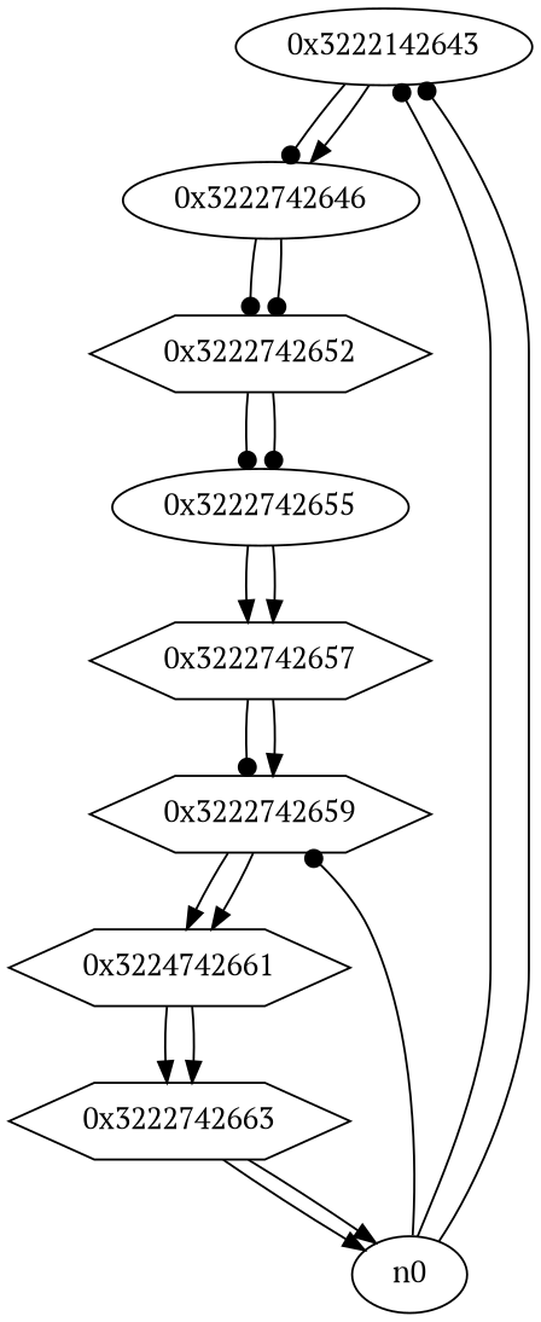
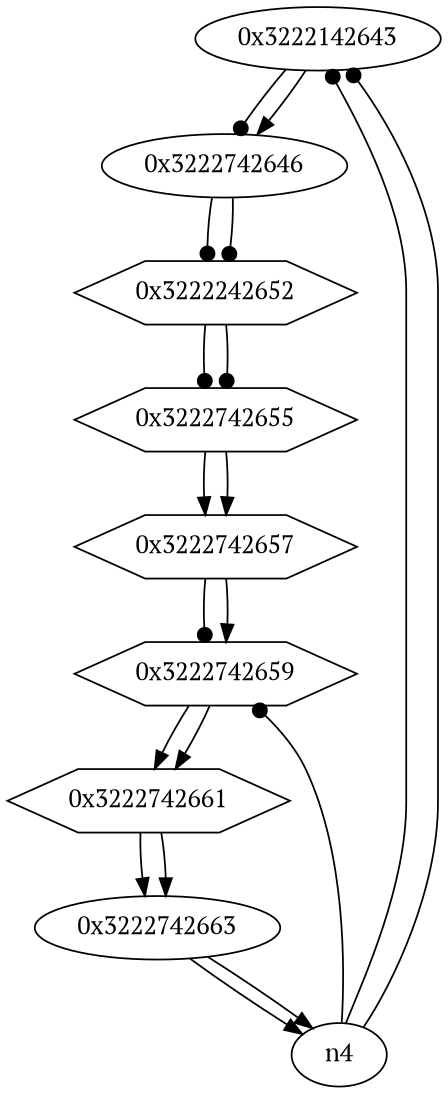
  digraph {
    fontname="PT Serif"
    node [fontname="PT Serif" shape=hexagon]
    edge [arrowhead=normal fontname="PT Serif"]
    n1 [label="0x3222142643" shape=ellipse]
    n2 [label="0x3222742646" shape=ellipse]
-   n3 [label="0x3222742652"]
-   n4 [label="0x3222742655" shape=ellipse]
+   n3 [label="0x3222242652"]
+   n4 [label="0x3222742655"]
    n5 [label="0x3222742657"]
    n6 [label="0x3222742659"]
-   n7 [label="0x3224742661"]
-   n8 [label="0x3222742663"]
-   n0 [shape=ellipse]
+   n7 [label="0x3222742661"]
+   n8 [label="0x3222742663" shape=ellipse]
+   n0 [shape=ellipse label=n4]
    n1 -> n2 [arrowhead=dot]
    n1 -> n2
    n2 -> n3 [arrowhead=dot]
    n2 -> n3 [arrowhead=dot]
    n3 -> n4 [arrowhead=dot]
    n3 -> n4 [arrowhead=dot]
    n4 -> n5
    n4 -> n5
    n5 -> n6 [arrowhead=dot]
    n5 -> n6
    n6 -> n7
    n6 -> n7
    n7 -> n8
    n7 -> n8
    n8 -> n0
    n8 -> n0
    n0 -> n1 [arrowhead=dot]
    n0 -> n1 [arrowhead=dot]
    n0 -> n6 [arrowhead=dot]
  }
